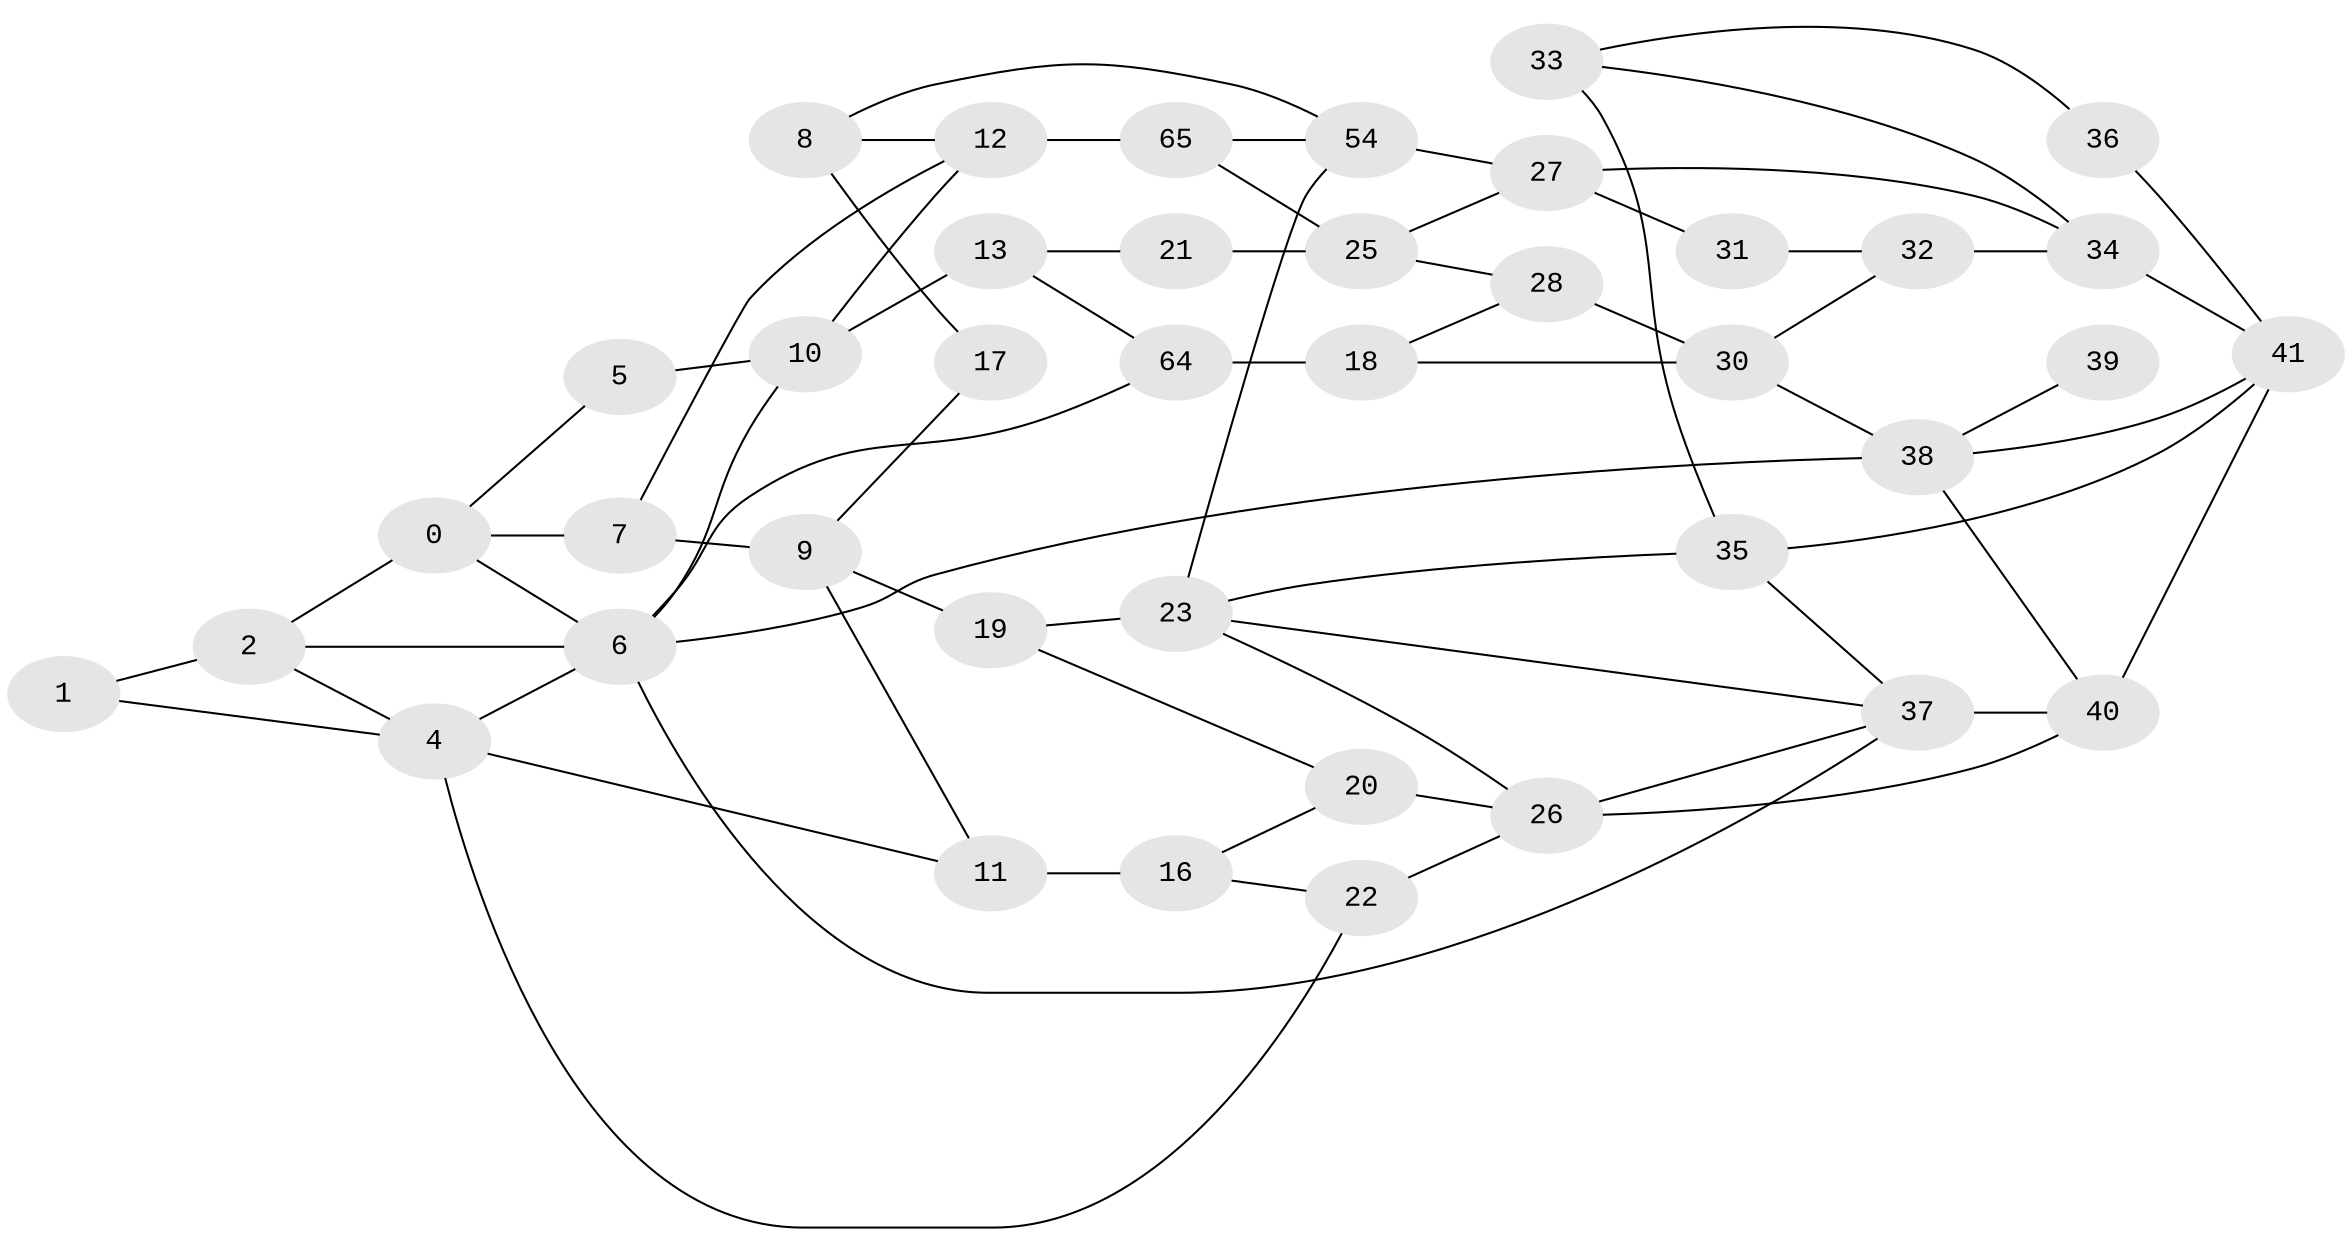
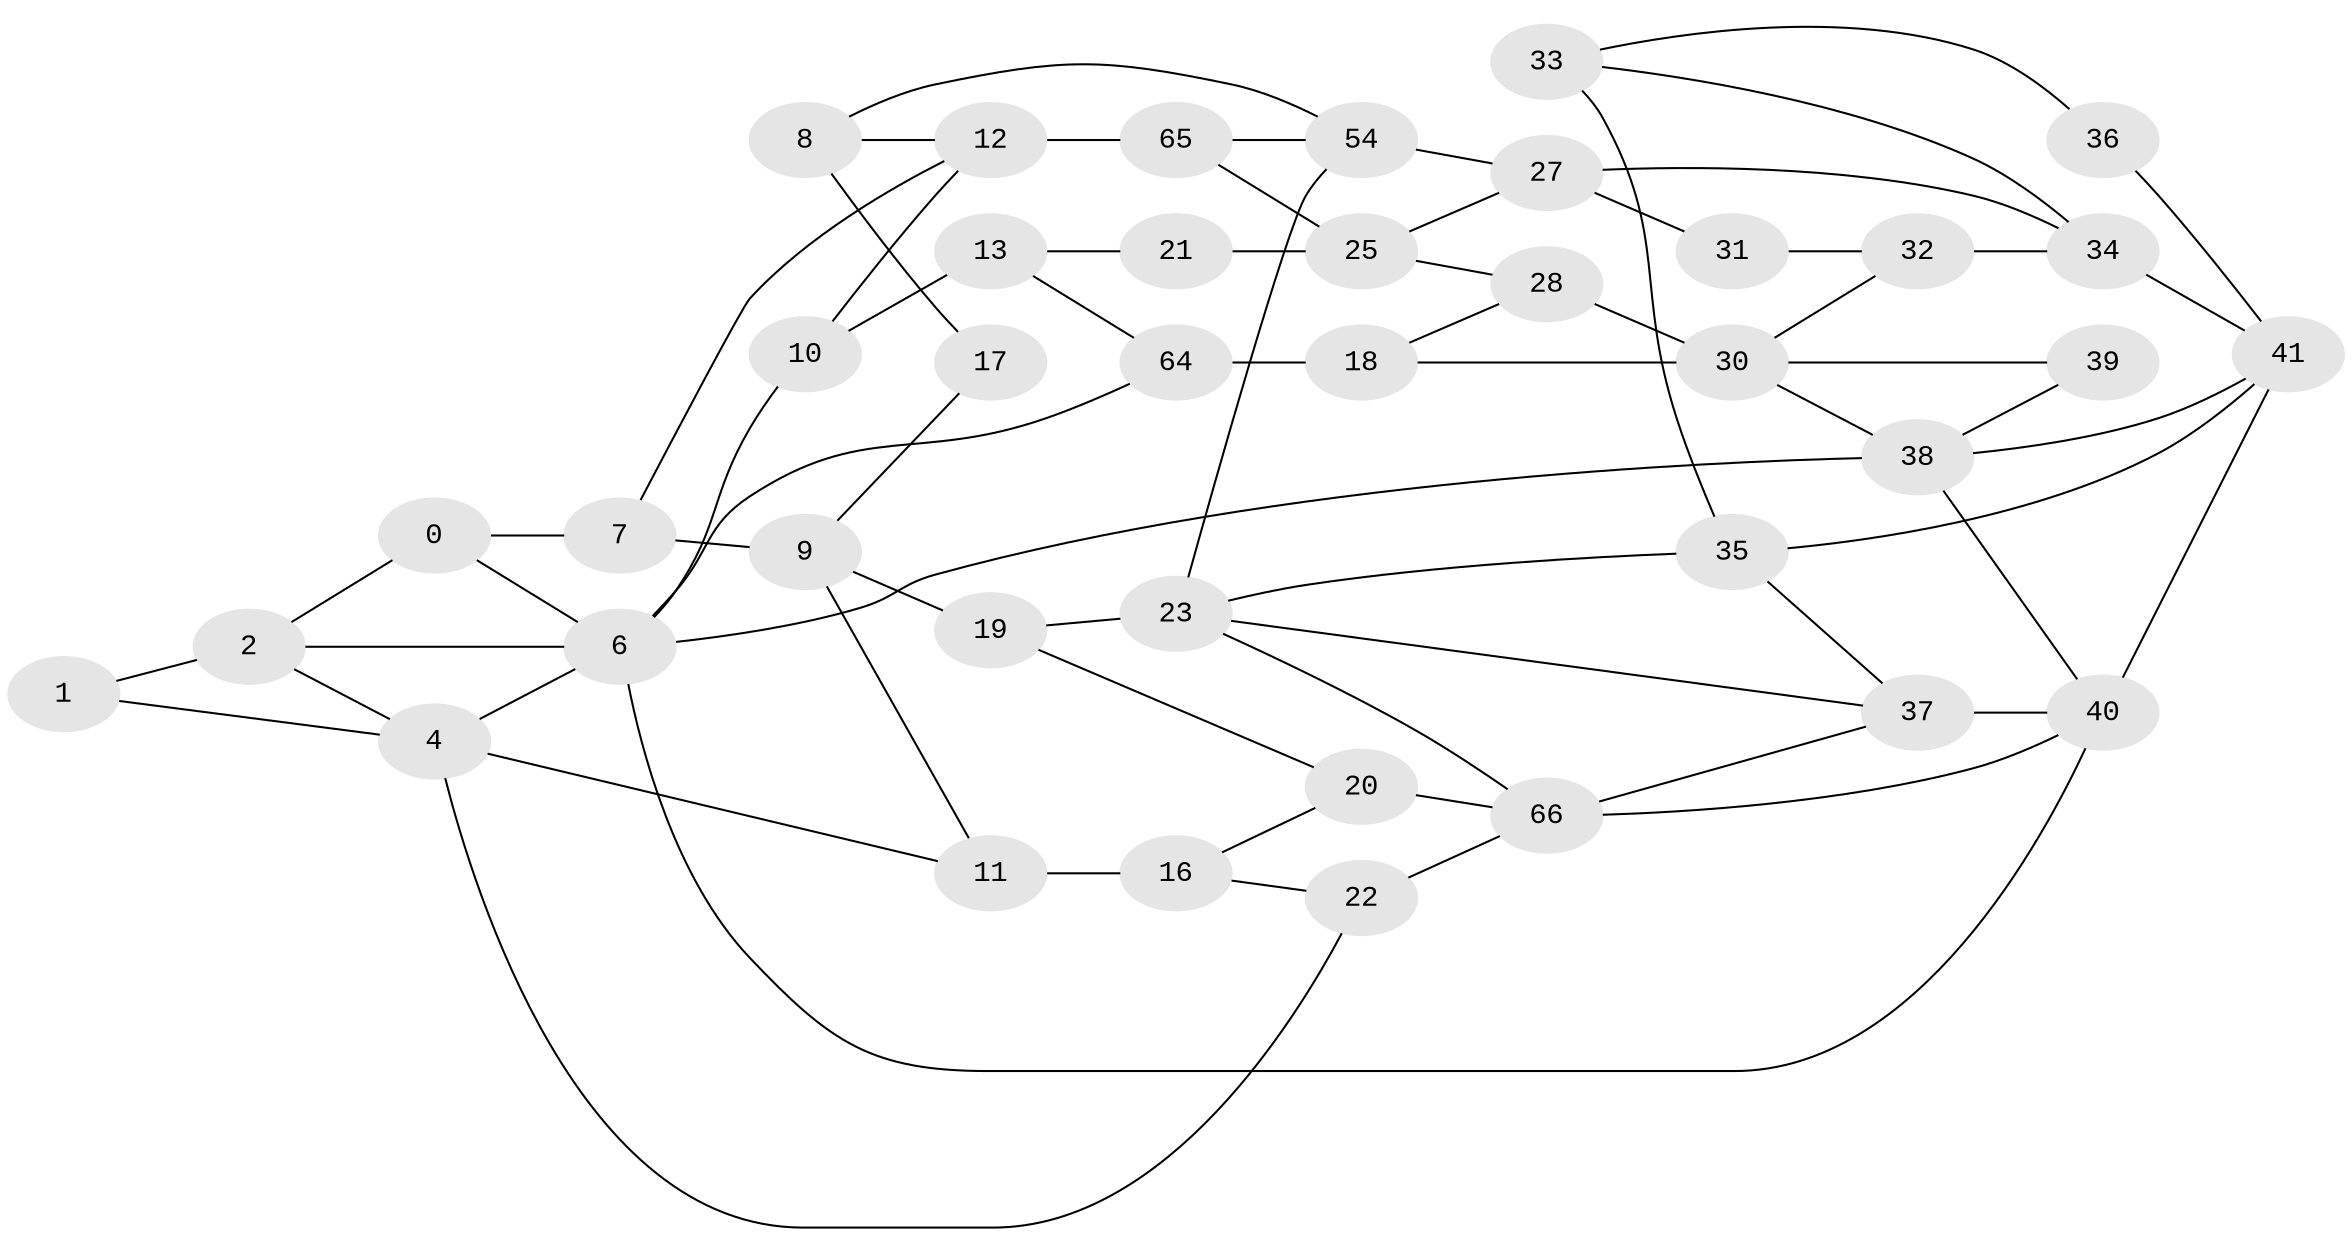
  graph {
    fontname="Liberation Mono"
    rankdir=LR
    node [color=gray90 fontname="Liberation Mono" style=filled]
    edge [fontname="Liberation Mono" weight=1.0]
    1
    2
    4
    n4 [label=0]
    6
    11
    22
-   5
    7
    10
    n11 [label=64]
    38
    40
    9
    12
    16
-   26
+   26 [label=66]
    13
    18
    39
    41
    17
    19
    n24 [label=65]
    8
    n26 [label=54]
    27
    20
    23
    21
    25
    28
    30
    32
    35
    37
    31
    34
    33
    36
    1 -- 2
    1 -- 4
    2 -- 4
    2 -- n4
    2 -- 6
    4 -- 6
    4 -- 11
    4 -- 22
    n4 -- 6
-   n4 -- 5 [weight=2.0]
    n4 -- 7
    6 -- 10
    6 -- n11 [weight=2.0]
    6 -- 38
-   6 -- 37
+   6 -- 40
    11 -- 16 [weight=2.0]
    22 -- 26 [weight=2.0]
-   5 -- 10 [weight=2.0]
    7 -- 9 [weight=2.0]
    7 -- 12
    10 -- 12 [weight=2.0]
    10 -- 13
    n11 -- 18 [weight=2.0]
    38 -- 40
    38 -- 39 [weight=2.0]
    38 -- 41
    40 -- 41
    9 -- 11
    9 -- 17
    9 -- 19
    12 -- n24
    16 -- 22 [weight=2.0]
    16 -- 20 [weight=2.0]
    26 -- 40
    26 -- 37
    13 -- n11
    13 -- 21 [weight=2.0]
    18 -- 28
    18 -- 30
    19 -- 20
    19 -- 23
    n24 -- n26
    n24 -- 25
    8 -- 12
    8 -- 17
    8 -- n26
    n26 -- 27
    27 -- 31
    27 -- 34
    20 -- 26
    23 -- 26
    23 -- n26
    23 -- 35
    23 -- 37
    21 -- 25 [weight=2.0]
    25 -- 27
    25 -- 28
    28 -- 30
    30 -- 38
+   30 -- 39
    30 -- 32
    32 -- 34 [weight=2.0]
    35 -- 41
    35 -- 37
    37 -- 40
    31 -- 32 [weight=2.0]
    34 -- 41
    33 -- 35
    33 -- 34 [weight=2.0]
    33 -- 36
    36 -- 41 [weight=2.0]
  }
